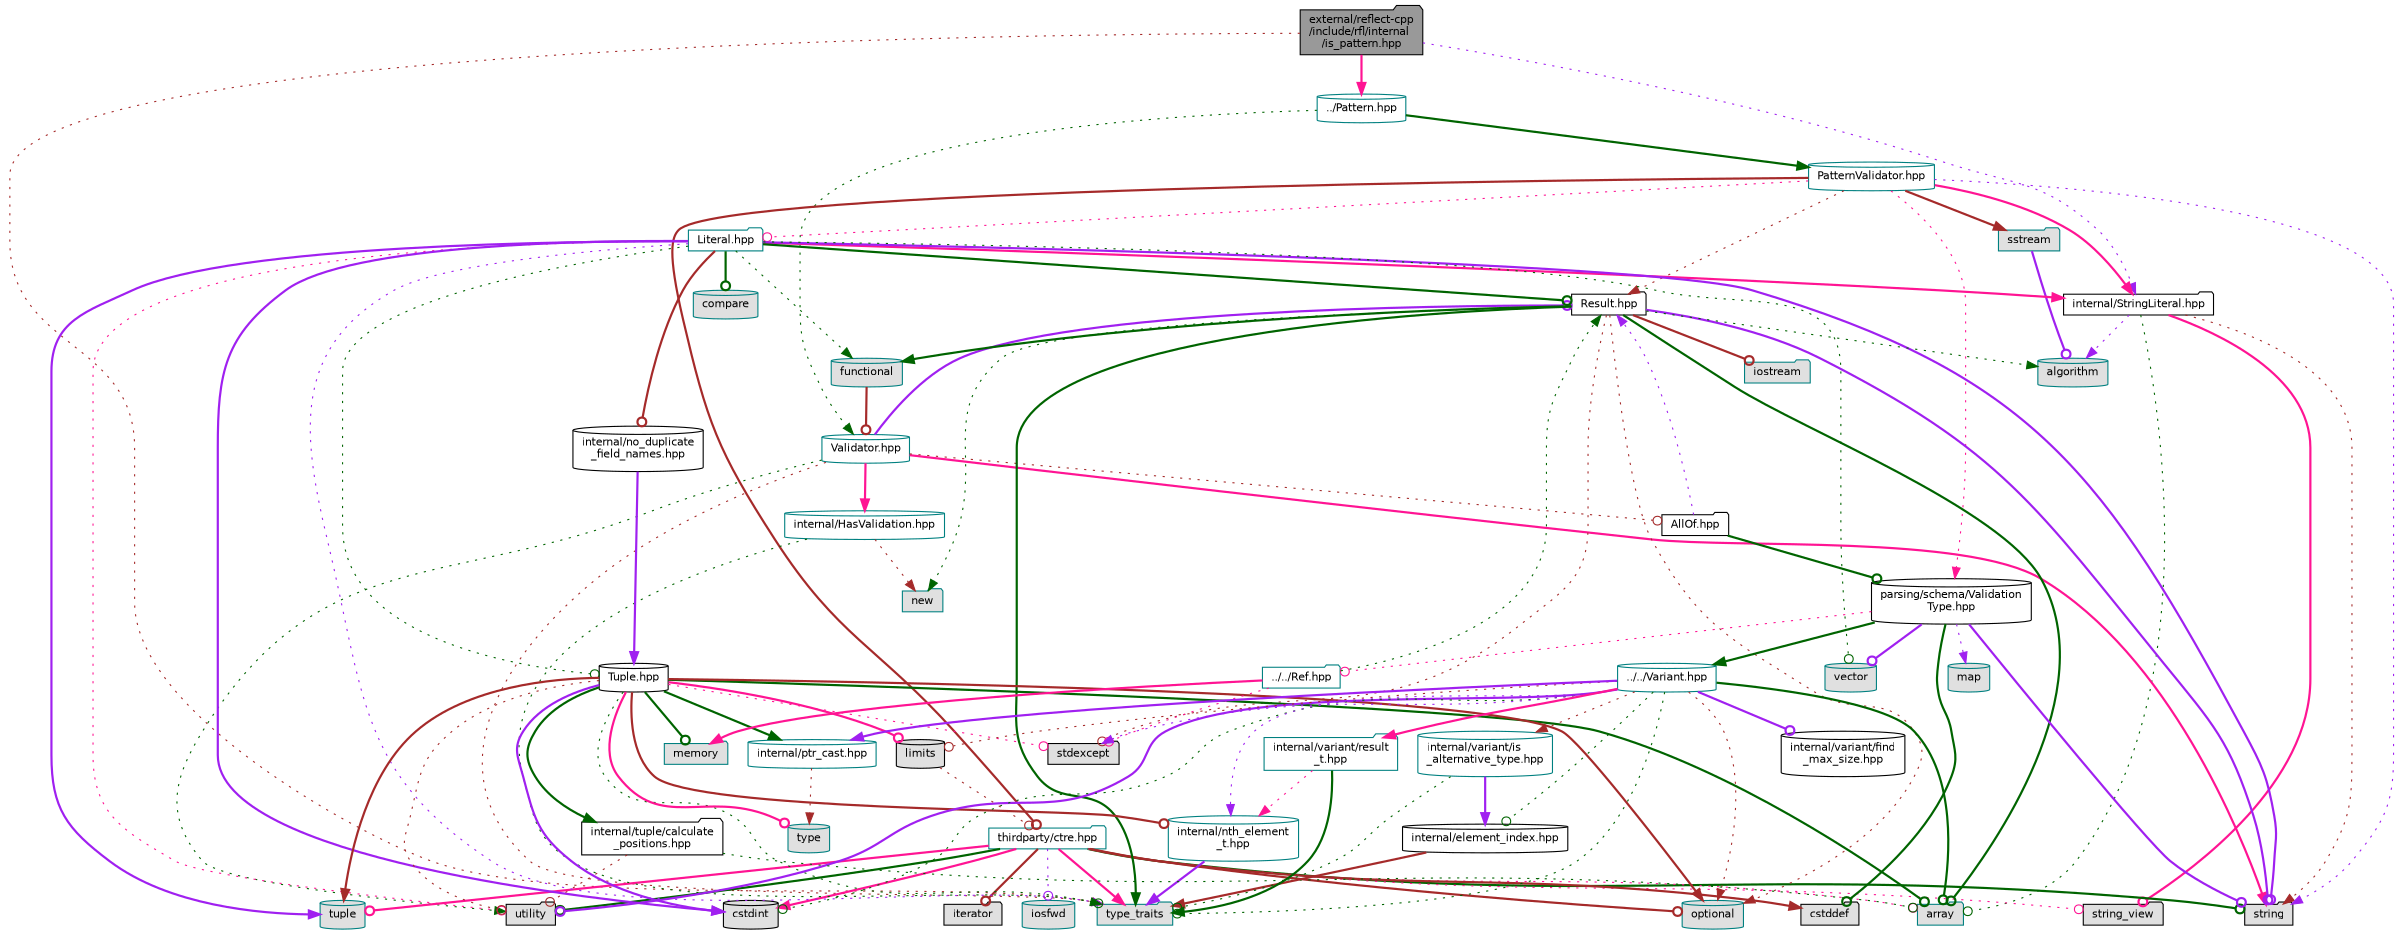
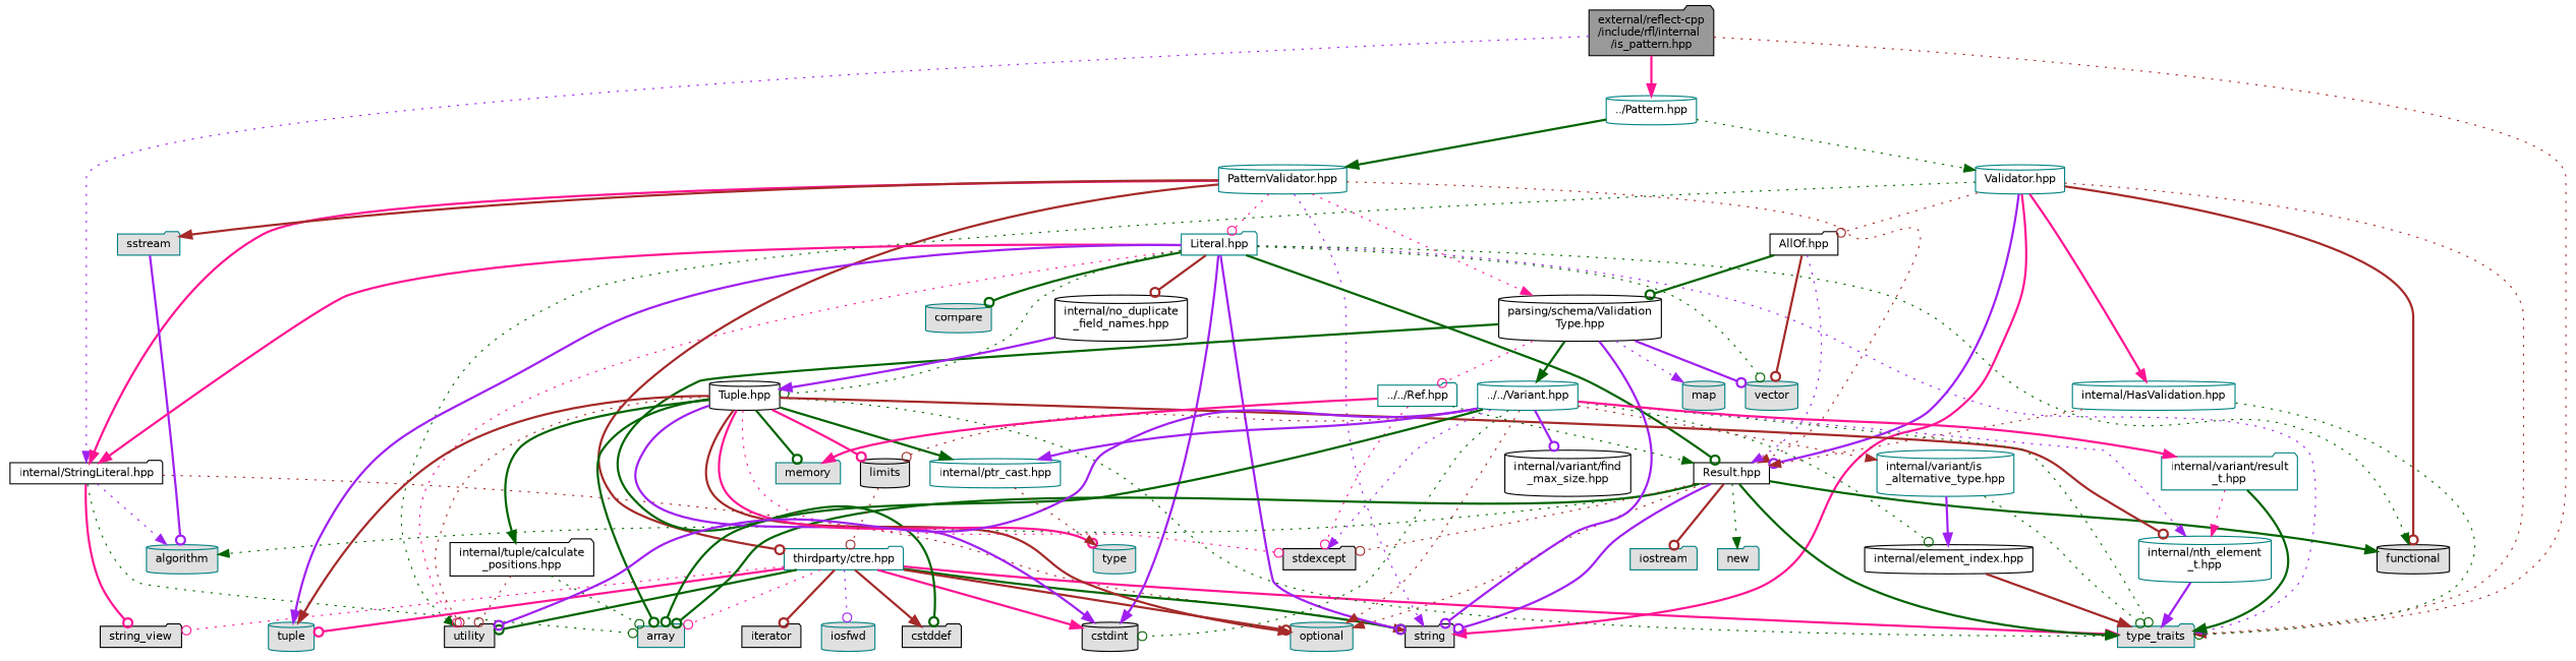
  digraph {
    node [color=teal fillcolor="#E0E0E0" fontname=Helvetica fontsize=10 shape=cylinder style=filled]
    edge [arrowhead=normal color=darkgreen fontname=Helvetica fontsize=10 labelfontname=Helvetica labelfontsize=10 style=bold]
    n1 [color=black fillcolor=grey60 fontcolor=black height=0.2 label="external/reflect-cpp\l/include/rfl/internal\l/is_pattern.hpp" shape=folder width=0.4]
    n2 [height=0.2 label=type_traits shape=folder width=0.4]
    n3 [fillcolor=white height=0.2 label="../Pattern.hpp" width=0.4]
    n4 [color=black fillcolor=white height=0.2 label="internal/StringLiteral.hpp" shape=folder width=0.4]
    n5 [fillcolor=white height=0.2 label="PatternValidator.hpp" width=0.4]
    n6 [fillcolor=white height=0.2 label="Validator.hpp" width=0.4]
    n7 [color=black height=0.2 label=string shape=folder width=0.4]
    n8 [color=black height=0.2 label=string_view shape=folder width=0.4]
    n9 [height=0.2 label=array shape=folder width=0.4]
    n10 [height=0.2 label=algorithm width=0.4]
    n11 [height=0.2 label=sstream shape=folder width=0.4]
    n12 [fillcolor=white height=0.2 label="thirdparty/ctre.hpp" shape=folder width=0.4]
    n13 [fillcolor=white height=0.2 label="Literal.hpp" shape=folder width=0.4]
    n14 [color=black fillcolor=white height=0.2 label="Result.hpp" shape=folder width=0.4]
    n15 [color=black fillcolor=white height=0.2 label="parsing/schema/Validation\lType.hpp" width=0.4]
    n16 [color=black height=0.2 label=utility shape=folder width=0.4]
-   n17 [height=0.2 label=functional width=0.4]
+   n17 [color=black height=0.2 label=functional width=0.4]
    n18 [color=black fillcolor=white height=0.2 label="AllOf.hpp" shape=folder width=0.4]
    n19 [fillcolor=white height=0.2 label="internal/HasValidation.hpp" width=0.4]
    n20 [color=black height=0.2 label=cstddef shape=folder width=0.4]
    n21 [color=black height=0.2 label=cstdint width=0.4]
    n22 [height=0.2 label=tuple width=0.4]
    n23 [color=black height=0.2 label=iterator shape=folder width=0.4]
    n24 [height=0.2 label=optional width=0.4]
    n25 [height=0.2 label=iosfwd width=0.4]
    n26 [height=0.2 label=compare width=0.4]
    n27 [height=0.2 label=vector width=0.4]
    n28 [color=black fillcolor=white height=0.2 label="Tuple.hpp" width=0.4]
    n29 [color=black fillcolor=white height=0.2 label="internal/no_duplicate\l_field_names.hpp" width=0.4]
    n30 [height=0.2 label=iostream shape=folder width=0.4]
    n31 [height=0.2 label=new shape=folder width=0.4]
    n32 [color=black height=0.2 label=stdexcept shape=folder width=0.4]
    n33 [height=0.2 label=map width=0.4]
    n34 [fillcolor=white height=0.2 label="../../Ref.hpp" shape=folder width=0.4]
    n35 [fillcolor=white height=0.2 label="../../Variant.hpp" width=0.4]
    n36 [color=black height=0.2 label=limits width=0.4]
    n37 [height=0.2 label=type width=0.4]
    n38 [height=0.2 label=memory shape=folder width=0.4]
    n39 [fillcolor=white height=0.2 label="internal/nth_element\l_t.hpp" width=0.4]
    n40 [fillcolor=white height=0.2 label="internal/ptr_cast.hpp" width=0.4]
    n41 [color=black fillcolor=white height=0.2 label="internal/tuple/calculate\l_positions.hpp" shape=folder width=0.4]
    n42 [color=black fillcolor=white height=0.2 label="internal/element_index.hpp" width=0.4]
    n43 [color=black fillcolor=white height=0.2 label="internal/variant/find\l_max_size.hpp" width=0.4]
    n44 [fillcolor=white height=0.2 label="internal/variant/is\l_alternative_type.hpp" width=0.4]
    n45 [fillcolor=white height=0.2 label="internal/variant/result\l_t.hpp" shape=folder width=0.4]
    n1 -> n2 [color=brown style=dotted]
    n1 -> n3 [color=deeppink]
    n1 -> n4 [color=purple style=dotted]
    n3 -> n5
    n3 -> n6 [style=dotted]
    n4 -> n7 [color=brown style=dotted]
    n4 -> n8 [arrowhead=odot color=deeppink]
    n4 -> n9 [arrowhead=odot style=dotted]
    n4 -> n10 [color=purple style=dotted]
    n5 -> n4 [color=deeppink]
    n5 -> n7 [color=purple style=dotted]
    n5 -> n11 [color=brown]
    n5 -> n12 [arrowhead=odot color=brown]
    n5 -> n13 [arrowhead=odot color=deeppink style=dotted]
    n5 -> n14 [color=brown style=dotted]
    n5 -> n15 [color=deeppink style=dotted]
    n6 -> n2 [color=brown style=dotted]
    n6 -> n7 [color=deeppink]
    n6 -> n14 [arrowhead=odot color=purple]
    n6 -> n16 [style=dotted]
-   n17 -> n6 [arrowhead=odot color=brown]
+   n6 -> n17 [arrowhead=odot color=brown]
    n6 -> n18 [arrowhead=odot color=brown style=dotted]
    n6 -> n19 [color=deeppink]
    n11 -> n10 [arrowhead=odot color=purple]
    n12 -> n2 [color=deeppink]
    n12 -> n7 [arrowhead=odot]
    n12 -> n8 [arrowhead=odot color=deeppink style=dotted]
    n12 -> n9 [arrowhead=odot color=deeppink style=dotted]
    n12 -> n16 [arrowhead=odot]
    n12 -> n20 [color=brown]
    n12 -> n21 [color=deeppink]
    n12 -> n22 [arrowhead=odot color=deeppink]
    n12 -> n23 [arrowhead=odot color=brown]
    n12 -> n24 [arrowhead=odot color=brown]
    n12 -> n25 [arrowhead=odot color=purple style=dotted]
    n13 -> n2 [color=purple style=dotted]
    n13 -> n4 [color=deeppink]
    n13 -> n7 [arrowhead=odot color=purple]
    n13 -> n14 [arrowhead=odot]
    n13 -> n16 [arrowhead=odot color=deeppink style=dotted]
    n13 -> n17 [style=dotted]
    n13 -> n21 [color=purple]
    n13 -> n22 [color=purple]
    n13 -> n26 [arrowhead=odot]
    n13 -> n27 [arrowhead=odot style=dotted]
    n13 -> n28 [arrowhead=odot style=dotted]
    n13 -> n29 [arrowhead=odot color=brown]
    n14 -> n2
    n14 -> n7 [arrowhead=odot color=purple]
    n14 -> n9 [arrowhead=odot]
    n14 -> n10 [style=dotted]
    n14 -> n17
    n14 -> n24 [color=brown style=dotted]
    n14 -> n30 [arrowhead=odot color=brown]
    n14 -> n31 [style=dotted]
    n14 -> n32 [arrowhead=odot color=brown style=dotted]
    n15 -> n7 [arrowhead=odot color=purple]
    n15 -> n20 [arrowhead=odot]
    n15 -> n27 [arrowhead=odot color=purple]
    n15 -> n33 [color=purple style=dotted]
    n15 -> n34 [arrowhead=odot color=deeppink style=dotted]
    n15 -> n35
    n18 -> n14 [color=purple style=dotted]
    n18 -> n15 [arrowhead=odot]
+   n18 -> n27 [arrowhead=odot color=brown]
    n19 -> n2 [arrowhead=odot style=dotted]
-   n19 -> n31 [color=brown style=dotted]
+   n19 -> n14 [color=brown style=dotted]
    n28 -> n2 [style=dotted]
    n28 -> n9 [arrowhead=odot]
    n28 -> n16 [arrowhead=odot color=brown style=dotted]
    n28 -> n21 [color=purple]
    n28 -> n22 [color=brown]
    n28 -> n24 [color=brown]
    n28 -> n32 [arrowhead=odot color=deeppink style=dotted]
    n28 -> n36 [arrowhead=odot color=deeppink]
    n28 -> n37 [arrowhead=odot color=deeppink]
    n28 -> n38 [arrowhead=odot]
    n28 -> n39 [arrowhead=odot color=brown]
    n28 -> n40
    n28 -> n41
    n29 -> n28 [color=purple]
    n34 -> n14 [style=dotted]
    n34 -> n32 [arrowhead=odot color=deeppink style=dotted]
    n34 -> n38 [color=deeppink]
    n35 -> n2 [arrowhead=odot style=dotted]
    n35 -> n9 [arrowhead=odot]
    n35 -> n16 [arrowhead=odot color=purple]
    n35 -> n21 [arrowhead=odot style=dotted]
    n35 -> n24 [color=brown style=dotted]
    n35 -> n32 [color=purple style=dotted]
    n35 -> n36 [arrowhead=odot color=brown style=dotted]
    n35 -> n39 [color=purple style=dotted]
    n35 -> n40 [color=purple]
    n35 -> n42 [arrowhead=odot style=dotted]
    n35 -> n43 [arrowhead=odot color=purple]
    n35 -> n44 [color=brown style=dotted]
    n35 -> n45 [color=deeppink]
    n36 -> n12 [arrowhead=odot color=brown style=dotted]
    n39 -> n2 [color=purple]
    n40 -> n37 [color=brown style=dotted]
    n41 -> n9 [arrowhead=odot style=dotted]
    n41 -> n16 [arrowhead=odot color=brown style=dotted]
    n42 -> n2 [color=brown]
    n44 -> n2 [arrowhead=odot style=dotted]
    n44 -> n42 [color=purple]
    n45 -> n2
    n45 -> n39 [color=deeppink style=dotted]
  }
